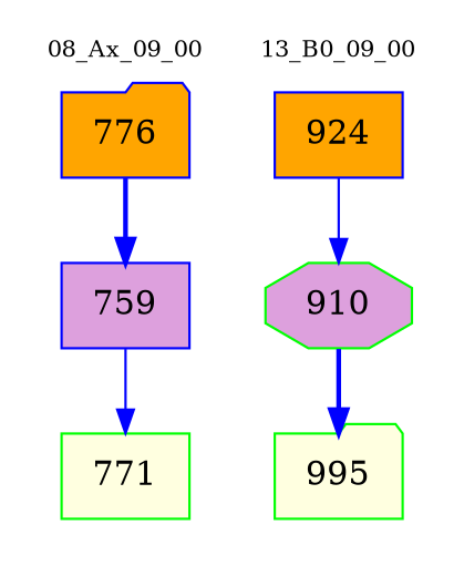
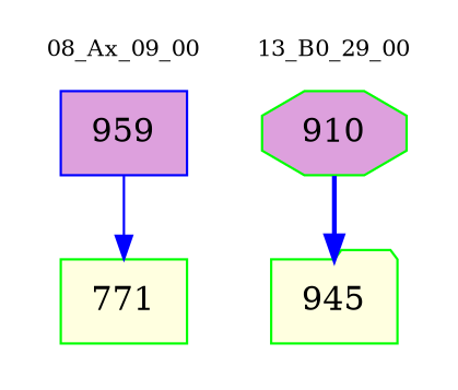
  digraph {
    node [color=blue fillcolor=orange shape=box style=filled]
    edge [color=blue style=bold]
-   n1 [label=776 shape=folder]
-   n2 [fillcolor=plum label=759]
+   n2 [fillcolor=plum label=959]
    n3 [color=green fillcolor=lightyellow label=771]
-   n4 [label=924]
    n5 [color=green fillcolor=plum label=910 shape=octagon]
-   n6 [color=green fillcolor=lightyellow label=995 shape=folder]
+   n6 [color=green fillcolor=lightyellow label=945 shape=folder]
    subgraph cluster_1 {
      color=white
      fontsize=10
      label="08_Ax_09_00"
-     n1
      n2
      n3
    }
    subgraph cluster_2 {
      color=white
      fontsize=10
-     label="13_B0_09_00"
-     n4
+     label="13_B0_29_00"
      n5
      n6
    }
-   n1 -> n2
    n2 -> n3 [style=solid]
-   n4 -> n5 [style=solid]
    n5 -> n6
  }
